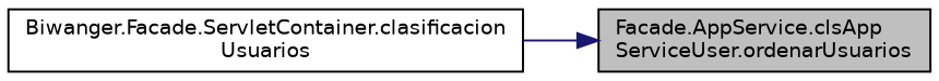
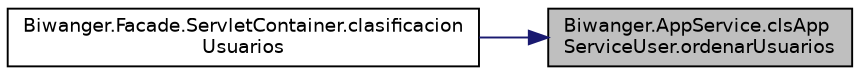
  digraph {
    rankdir=RL
    node [color=black fontname=Helvetica fontsize=10 shape=record style=filled]
-   n1 [fillcolor=grey75 fontcolor=black height=0.2 label="Facade.AppService.clsApp\lServiceUser.ordenarUsuarios" width=0.4]
+   n1 [fillcolor=grey75 fontcolor=black height=0.2 label="Biwanger.AppService.clsApp\lServiceUser.ordenarUsuarios" width=0.4]
    n2 [fillcolor=white height=0.2 label="Biwanger.Facade.ServletContainer.clasificacion\lUsuarios" width=0.4]
    n1 -> n2 [color=midnightblue dir=back fontname=Helvetica fontsize=10 labelfontname=Helvetica labelfontsize=10 style=solid]
  }
